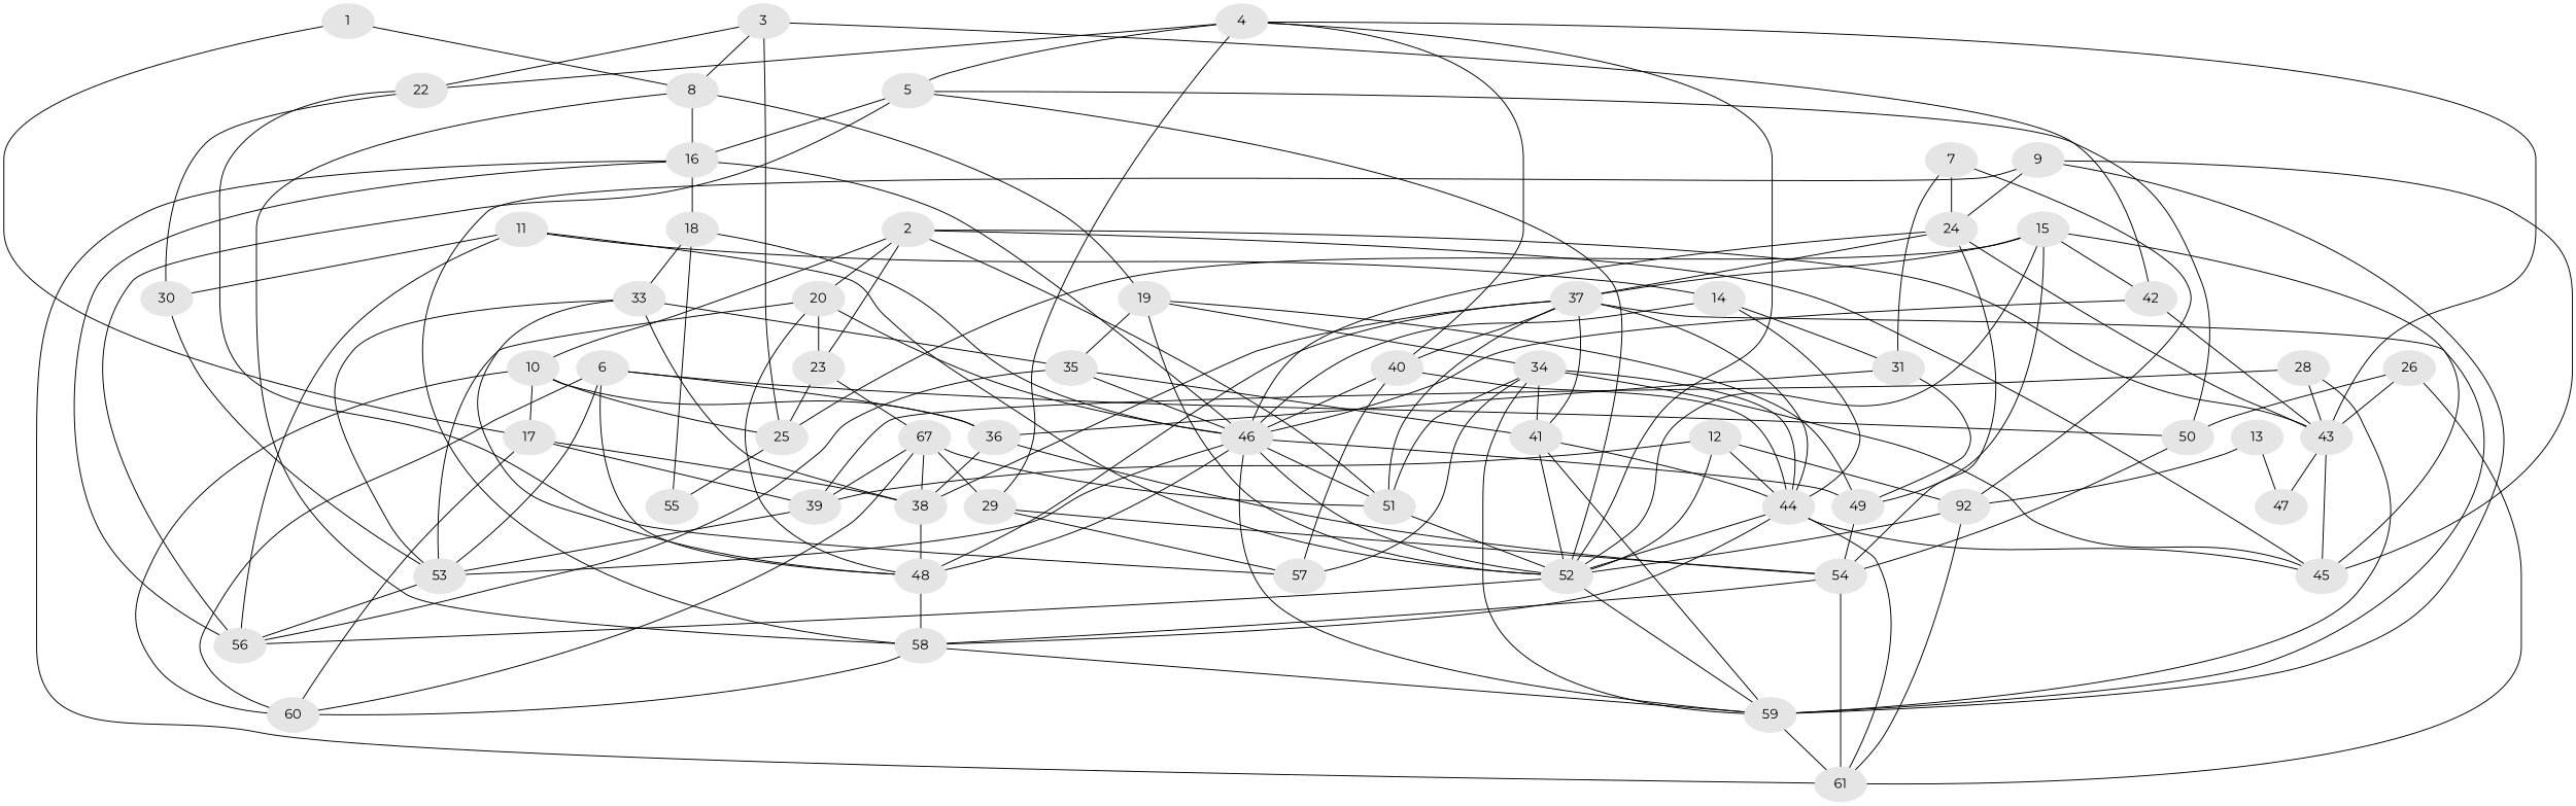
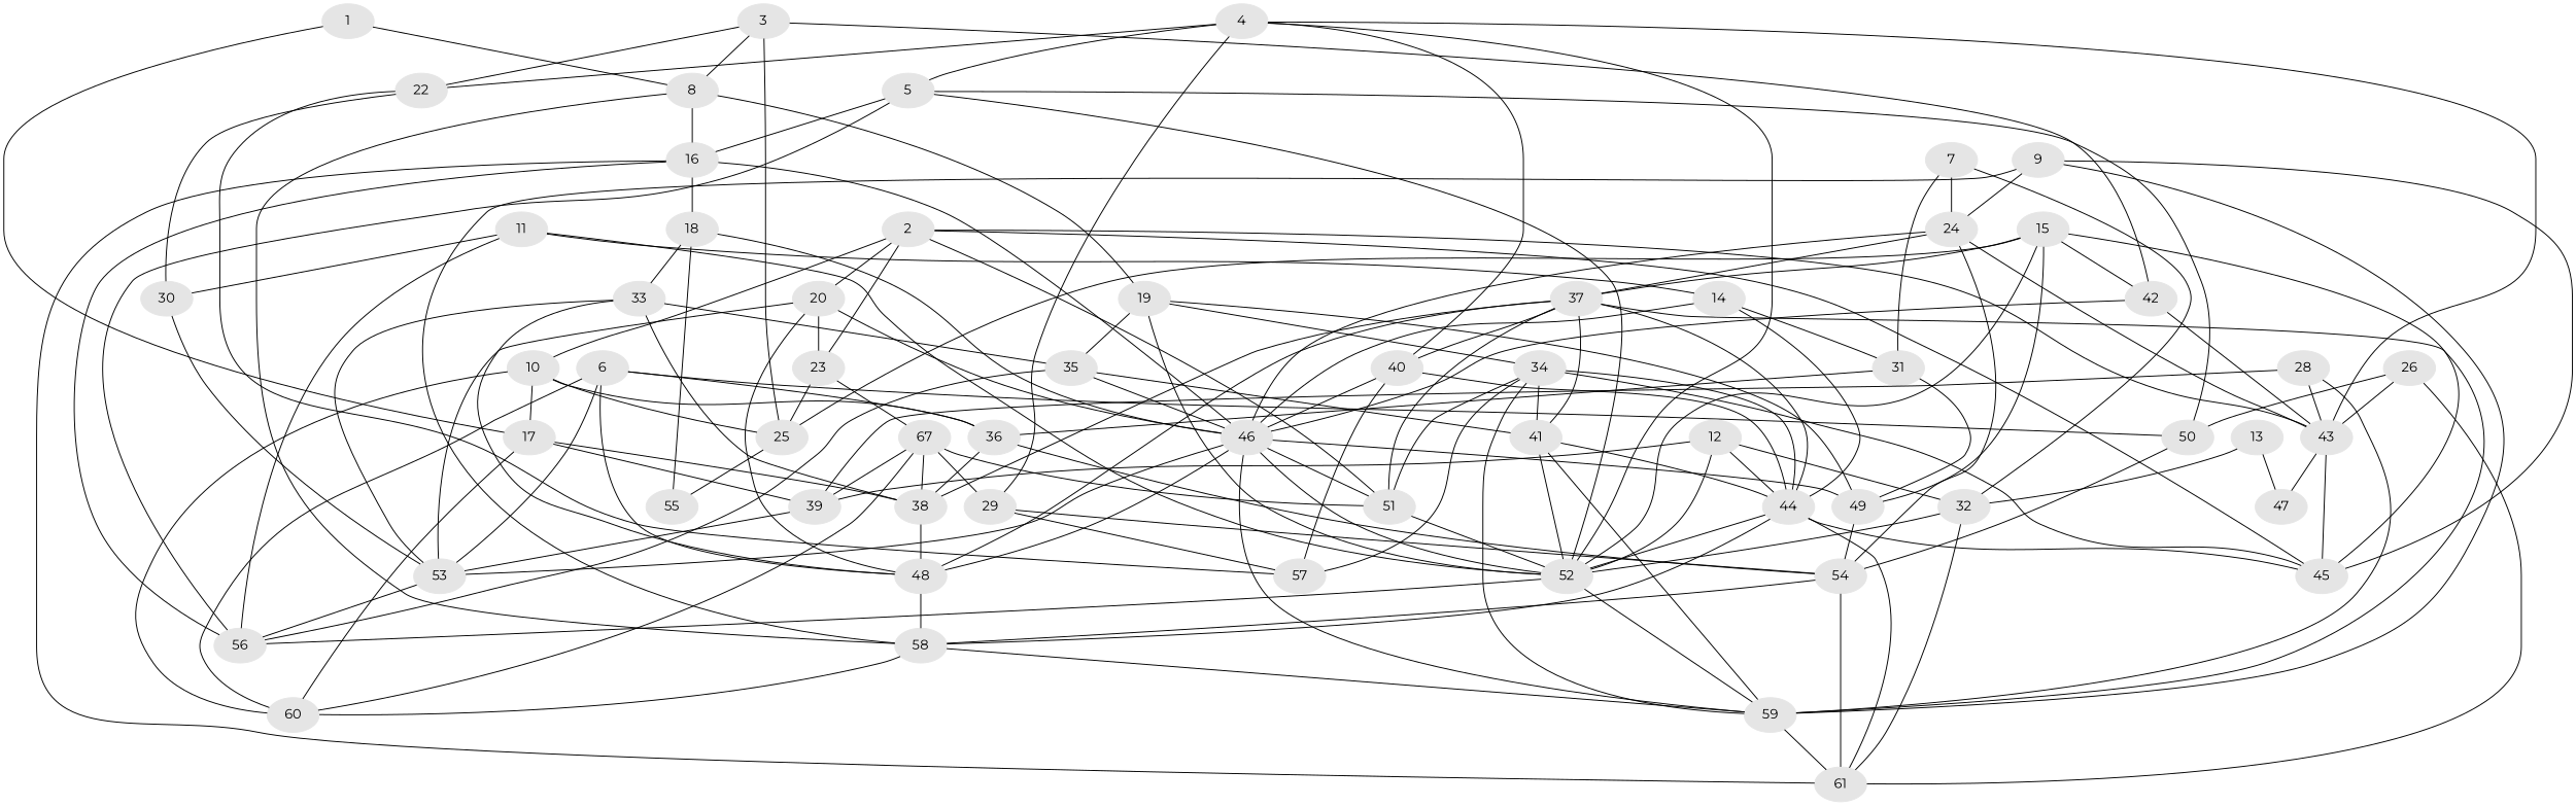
  graph {
    fontname=Montserrat
    node [color=gray90 fontname=Montserrat style=filled]
    edge [fontname=Montserrat weight=1.0]
    1
    8
    17
    16
    19
    58
    60
    39
    38
    2
    10
    20
    23
    43
    45
    51
    25
    36
    48
    53
    46
    n22 [label=67]
    47
    52
    3
    22
    42
    30
    57
    55
    4
    5
    29
    40
    50
    56
    54
    44
    59
    18
    61
    6
    7
    24
    31
-   32 [label=92]
+   32
    37
    49
    34
    35
    9
    11
    14
    12
    13
    15
    41
    33
    26
    28
    1 -- 8
    1 -- 17
    8 -- 16
    8 -- 19
    8 -- 58
    17 -- 60
    17 -- 39
    17 -- 38
    16 -- 46
    16 -- 56
    16 -- 18 [weight=2.0]
    16 -- 61
    19 -- 52
    19 -- 49
    19 -- 34
    19 -- 35
    58 -- 60
    58 -- 59
    39 -- 53
    38 -- 48
    2 -- 10
    2 -- 20
    2 -- 23
    2 -- 43
    2 -- 45 [weight=2.0]
    2 -- 51
    10 -- 17
    10 -- 60
    10 -- 25
    10 -- 36
    20 -- 23
    20 -- 48
    20 -- 53
    20 -- 46
    23 -- 25
    23 -- n22
    43 -- 45
    43 -- 47 [weight=3.0]
    51 -- 52
    25 -- 55
    36 -- 38
    36 -- 54
    48 -- 58
    53 -- 56
    46 -- 51
    46 -- 48
    46 -- 53
    46 -- 52
    46 -- 59
    46 -- 49
    n22 -- 60
    n22 -- 39
    n22 -- 38
    n22 -- 51
    n22 -- 29
    52 -- 56 [weight=2.0]
    52 -- 59
    3 -- 8
    3 -- 25
    3 -- 22
    3 -- 42
    22 -- 30
    22 -- 57
    42 -- 43
    42 -- 46
    30 -- 53
    4 -- 43
    4 -- 52
    4 -- 22
    4 -- 5
    4 -- 29
    4 -- 40
    5 -- 16
    5 -- 52
    5 -- 50
    5 -- 56
    29 -- 57
    29 -- 54
    40 -- 46
    40 -- 57 [weight=2.0]
    40 -- 44
    50 -- 54
    54 -- 58
    54 -- 61
    44 -- 58
    44 -- 45
    44 -- 52
    44 -- 61
    59 -- 61 [weight=2.0]
    18 -- 46
    18 -- 55 [weight=2.0]
    18 -- 33
    6 -- 60
    6 -- 36
    6 -- 48 [weight=2.0]
    6 -- 53
    6 -- 50
    7 -- 24
    7 -- 31
    7 -- 32
    24 -- 43
    24 -- 46
    24 -- 54
    24 -- 37
    31 -- 36
    31 -- 49 [weight=2.0]
    32 -- 52
    32 -- 61
    37 -- 38
    37 -- 51
    37 -- 48
    37 -- 40
    37 -- 44
    37 -- 59 [weight=2.0]
    37 -- 41
    49 -- 54
    34 -- 45
    34 -- 51
    34 -- 57
    34 -- 44
    34 -- 59
    34 -- 41
    35 -- 46
    35 -- 56
    35 -- 41
    9 -- 58
    9 -- 45
    9 -- 59
    9 -- 24
    11 -- 52
    11 -- 30
    11 -- 56
    11 -- 14
    14 -- 46
    14 -- 44
    14 -- 31 [weight=2.0]
    12 -- 39
    12 -- 52
    12 -- 44
    12 -- 32
    13 -- 47
    13 -- 32
    15 -- 45
    15 -- 25
    15 -- 52
    15 -- 42
    15 -- 37
    15 -- 49
    41 -- 52
    41 -- 44
    41 -- 59 [weight=2.0]
    33 -- 38
    33 -- 48
    33 -- 53
    33 -- 35
    26 -- 43
    26 -- 50
    26 -- 61
    28 -- 39
    28 -- 43
    28 -- 59
  }
